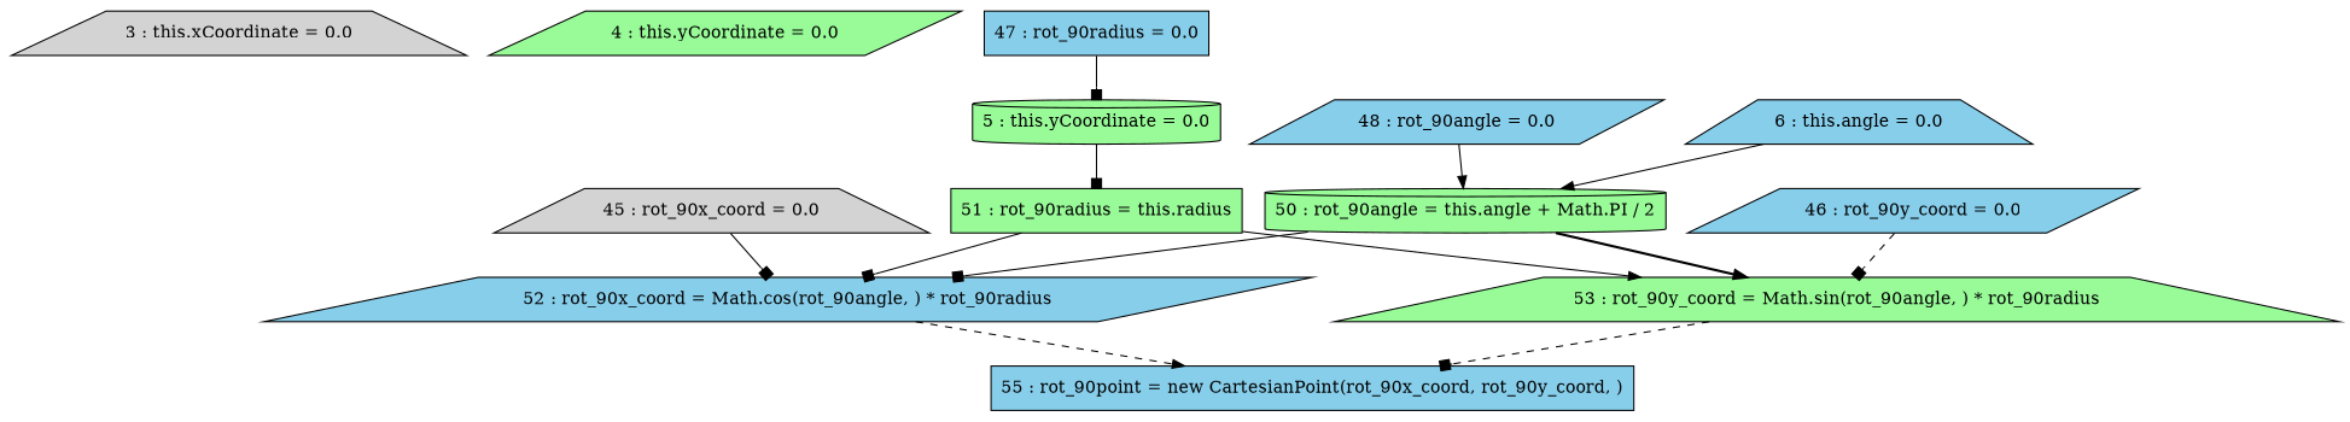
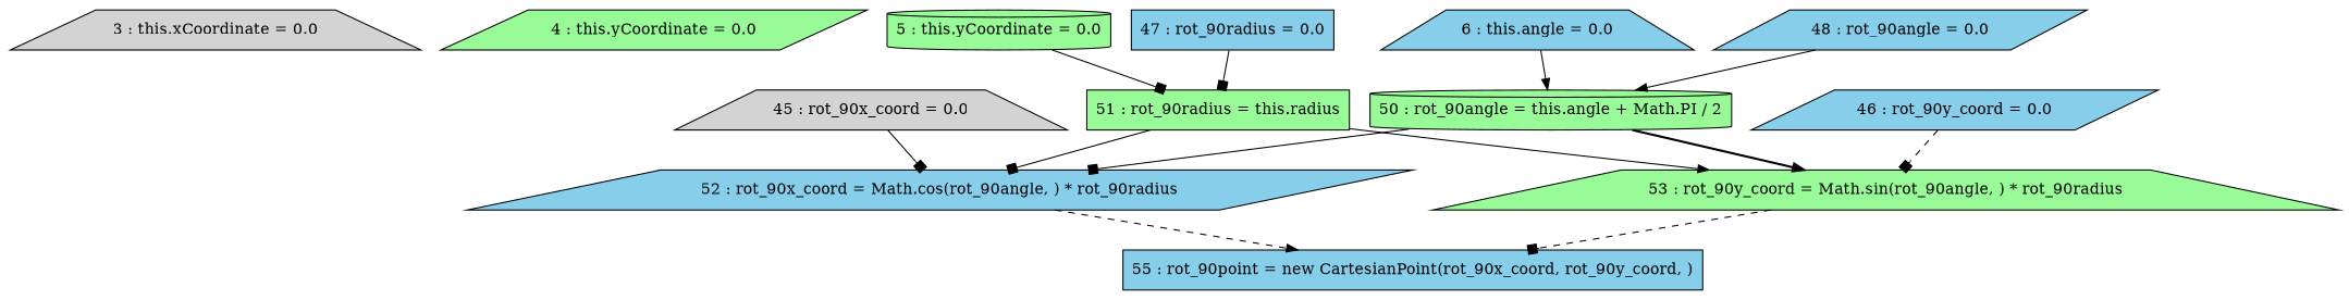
  digraph {
    node [fillcolor=skyblue shape=trapezium style=filled]
    edge [arrowhead=box style=solid]
    "3 : this.xCoordinate = 0.0" [fillcolor=lightgrey]
    "4 : this.yCoordinate = 0.0" [fillcolor=palegreen shape=parallelogram]
    n3 [fillcolor=palegreen label="5 : this.yCoordinate = 0.0" shape=cylinder]
    "51 : rot_90radius = this.radius" [fillcolor=palegreen shape=box]
    "52 : rot_90x_coord = Math.cos(rot_90angle, ) * rot_90radius" [shape=parallelogram]
    "53 : rot_90y_coord = Math.sin(rot_90angle, ) * rot_90radius" [fillcolor=palegreen]
    "55 : rot_90point = new CartesianPoint(rot_90x_coord, rot_90y_coord, )" [shape=box]
    "50 : rot_90angle = this.angle + Math.PI / 2" [fillcolor=palegreen shape=cylinder]
    "6 : this.angle = 0.0"
    "45 : rot_90x_coord = 0.0" [fillcolor=lightgrey]
    "46 : rot_90y_coord = 0.0" [shape=parallelogram]
    "47 : rot_90radius = 0.0" [shape=box]
    "48 : rot_90angle = 0.0" [shape=parallelogram]
    n3 -> "51 : rot_90radius = this.radius"
    "51 : rot_90radius = this.radius" -> "52 : rot_90x_coord = Math.cos(rot_90angle, ) * rot_90radius"
    "51 : rot_90radius = this.radius" -> "53 : rot_90y_coord = Math.sin(rot_90angle, ) * rot_90radius" [arrowhead=normal]
    "52 : rot_90x_coord = Math.cos(rot_90angle, ) * rot_90radius" -> "55 : rot_90point = new CartesianPoint(rot_90x_coord, rot_90y_coord, )" [arrowhead=normal style=dashed]
    "53 : rot_90y_coord = Math.sin(rot_90angle, ) * rot_90radius" -> "55 : rot_90point = new CartesianPoint(rot_90x_coord, rot_90y_coord, )" [style=dashed]
    "50 : rot_90angle = this.angle + Math.PI / 2" -> "52 : rot_90x_coord = Math.cos(rot_90angle, ) * rot_90radius"
    "50 : rot_90angle = this.angle + Math.PI / 2" -> "53 : rot_90y_coord = Math.sin(rot_90angle, ) * rot_90radius" [arrowhead=normal style=bold]
    "6 : this.angle = 0.0" -> "50 : rot_90angle = this.angle + Math.PI / 2" [arrowhead=normal]
    "45 : rot_90x_coord = 0.0" -> "52 : rot_90x_coord = Math.cos(rot_90angle, ) * rot_90radius"
    "46 : rot_90y_coord = 0.0" -> "53 : rot_90y_coord = Math.sin(rot_90angle, ) * rot_90radius" [style=dashed]
-   "47 : rot_90radius = 0.0" -> n3
+   "47 : rot_90radius = 0.0" -> "51 : rot_90radius = this.radius"
    "48 : rot_90angle = 0.0" -> "50 : rot_90angle = this.angle + Math.PI / 2" [arrowhead=normal]
  }
